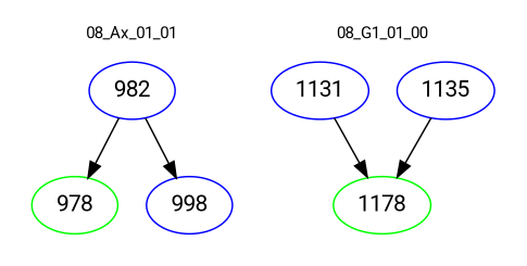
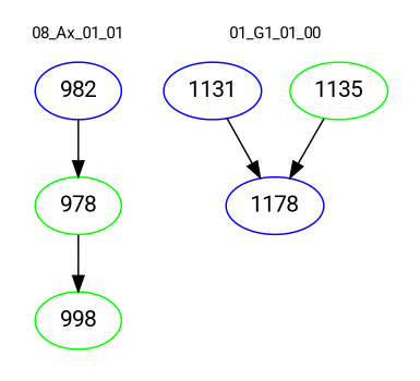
  digraph {
    fontname=Roboto
    node [color=blue fontname=Roboto]
    edge [color=black fontname=Roboto]
    n1 [label=982]
    n2 [color=green label=978]
-   n3 [label=998]
-   n4 [label=1135]
+   n3 [color=green label=998]
+   n4 [color=green label=1135]
    n5 [label=1131]
-   n6 [color=green label=1178]
+   n6 [label=1178]
    subgraph cluster_1 {
      color=white
      fontsize=10
      label="08_Ax_01_01"
      n1
      n2
      n3
    }
    subgraph cluster_2 {
      color=white
      fontsize=10
-     label="08_G1_01_00"
+     label="01_G1_01_00"
      n4
      n5
      n6
    }
    n1 -> n2
-   n1 -> n3
+   n2 -> n3
    n4 -> n6
    n5 -> n6
  }
